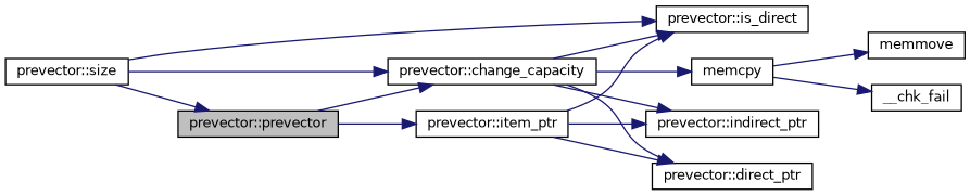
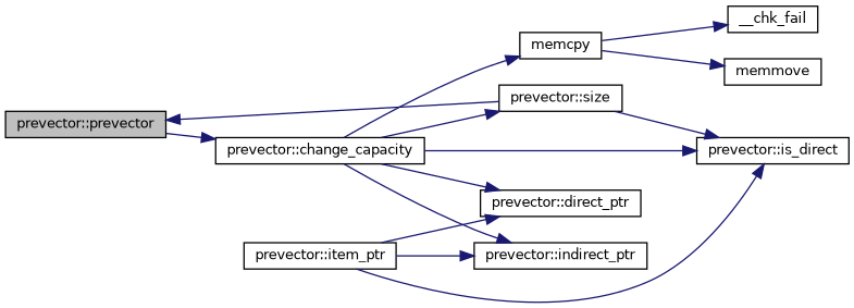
  digraph {
    rankdir=LR
    node [color=black fillcolor=white fontname=Helvetica fontsize=10 shape=record style=filled]
    edge [color=midnightblue fontname=Helvetica fontsize=10 labelfontname=Helvetica labelfontsize=10 style=solid]
    n1 [fillcolor=grey75 fontcolor=black height=0.2 label="prevector::prevector" width=0.4]
    n2 [height=0.2 label="prevector::change_capacity" width=0.4]
    n3 [height=0.2 label="prevector::item_ptr" width=0.4]
    n4 [height=0.2 label="prevector::size" width=0.4]
    n5 [height=0.2 label="prevector::is_direct" width=0.4]
    n6 [height=0.2 label="prevector::indirect_ptr" width=0.4]
    n7 [height=0.2 label="prevector::direct_ptr" width=0.4]
    n8 [height=0.2 label=memcpy width=0.4]
    n9 [height=0.2 label=memmove width=0.4]
    n10 [height=0.2 label=__chk_fail width=0.4]
    n1 -> n2
-   n1 -> n3
-   n4 -> n2
+   n2 -> n4
    n2 -> n5
    n2 -> n6
    n2 -> n7
    n2 -> n8
    n3 -> n5
    n3 -> n6
    n3 -> n7
    n4 -> n1
    n4 -> n5
    n8 -> n9
    n8 -> n10
  }
